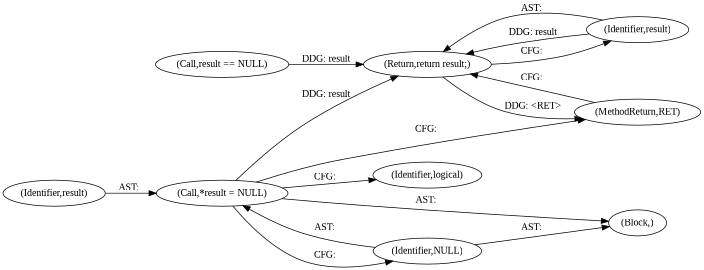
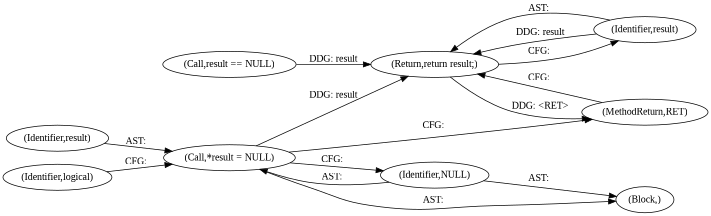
  digraph {
    fontname="Liberation Serif"
    rankdir=LR
    node [fontname="Liberation Serif"]
    edge [fontname="Liberation Serif"]
    n1 [label="(Call,*result = NULL)"]
    n2 [label="(Return,return result;)"]
    n3 [label="(Block,)"]
    n4 [label="(MethodReturn,RET)"]
    n5 [label="(Identifier,NULL)"]
    n6 [label="(Identifier,result)"]
    n7 [label="(Call,result == NULL)"]
    n8 [label="(Identifier,result)"]
    n9 [label="(Identifier,logical)"]
    n1 -> n2 [label="DDG: result"]
    n1 -> n3 [label="AST: "]
    n1 -> n4 [label="CFG: "]
    n1 -> n5 [label="CFG: "]
    n2 -> n4 [label="DDG: <RET>"]
    n2 -> n6 [label="CFG: "]
    n4 -> n2 [label="CFG: "]
    n5 -> n1 [label="AST: "]
    n5 -> n3 [label="AST: "]
    n6 -> n2 [label="AST: "]
    n6 -> n2 [label="DDG: result"]
    n7 -> n2 [label="DDG: result"]
    n8 -> n1 [label="AST: "]
-   n1 -> n9 [label="CFG: "]
+   n9 -> n1 [label="CFG: "]
  }
